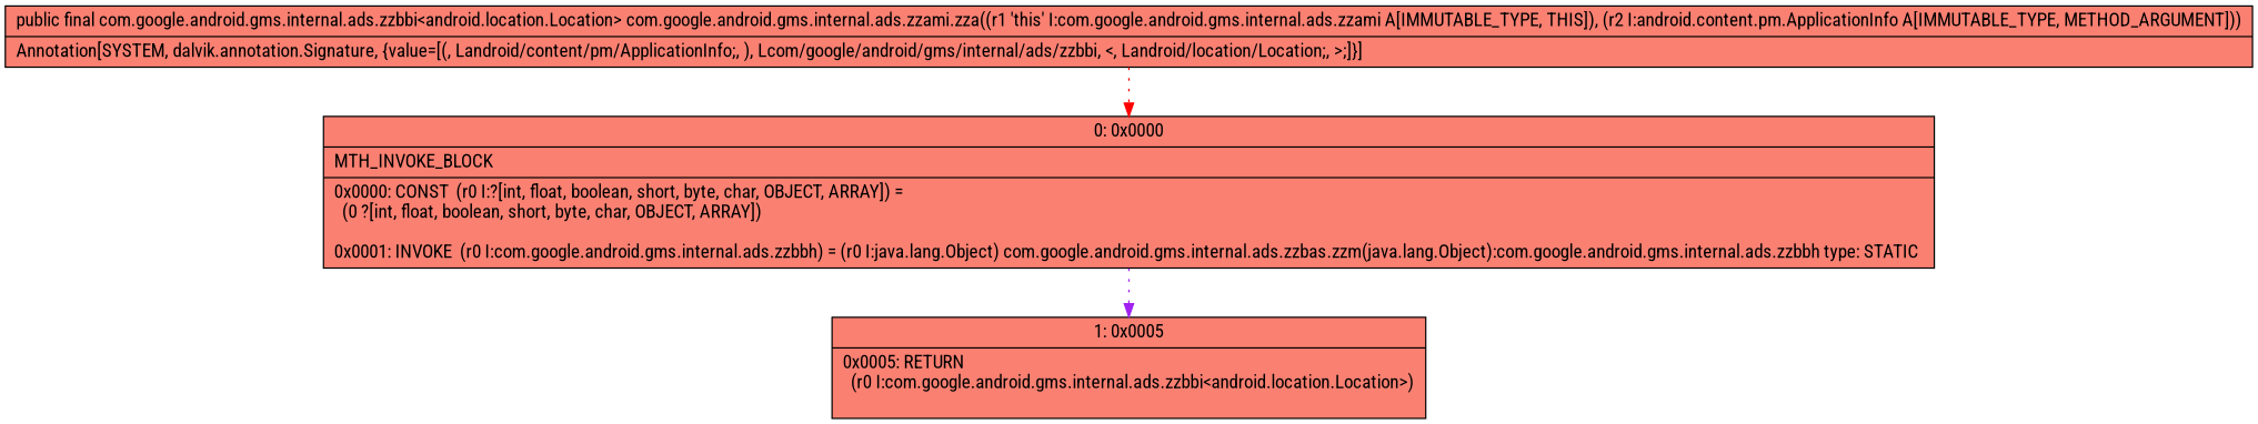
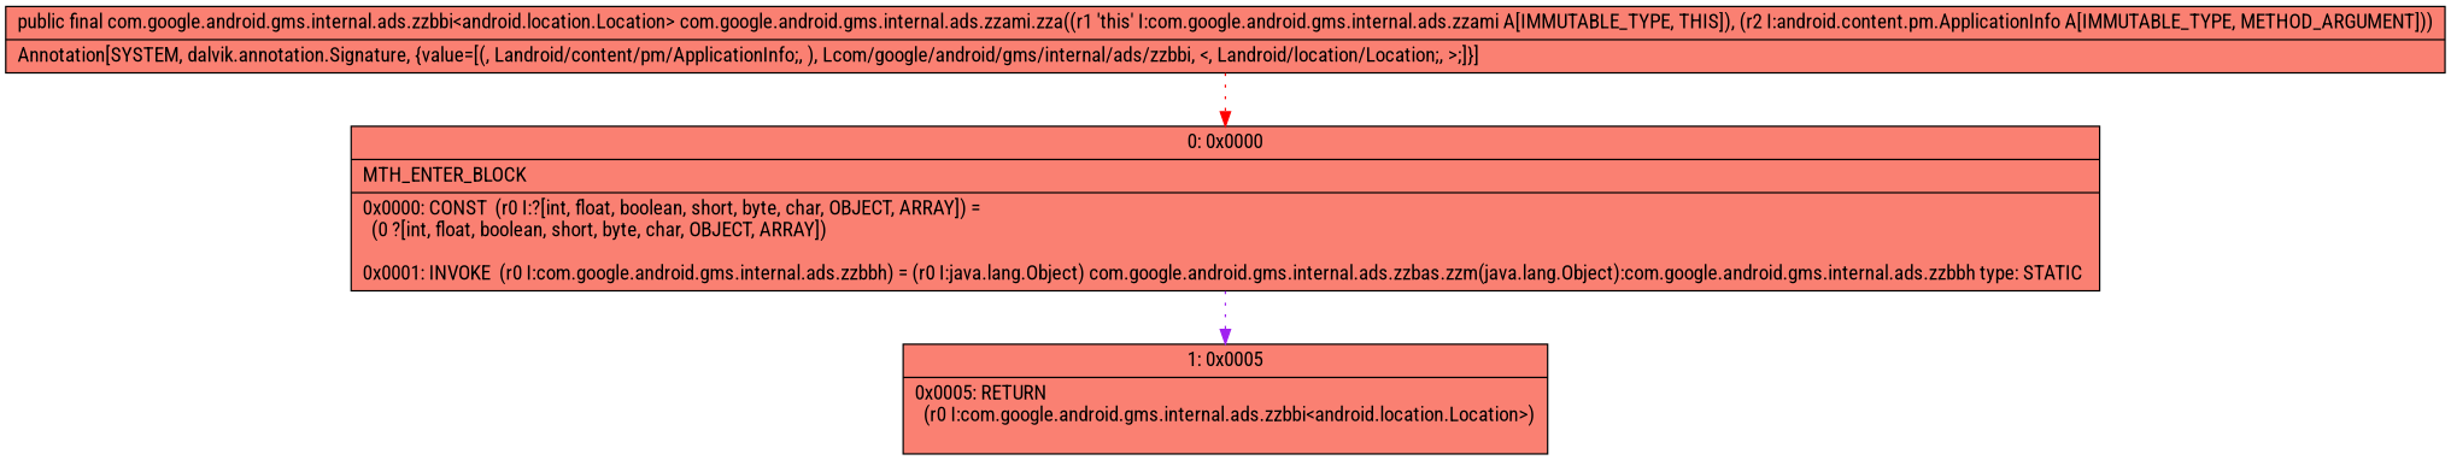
  digraph {
    fontname="Roboto Condensed"
    node [shape=record style=filled fillcolor=salmon fontname="Roboto Condensed"]
    edge [style=dotted fontname="Roboto Condensed"]
-   n1 [label="{0\:\ 0x0000|MTH_INVOKE_BLOCK\l|0x0000: CONST  (r0 I:?[int, float, boolean, short, byte, char, OBJECT, ARRAY]) = \l  (0 ?[int, float, boolean, short, byte, char, OBJECT, ARRAY])\l \l0x0001: INVOKE  (r0 I:com.google.android.gms.internal.ads.zzbbh) = (r0 I:java.lang.Object) com.google.android.gms.internal.ads.zzbas.zzm(java.lang.Object):com.google.android.gms.internal.ads.zzbbh type: STATIC \l}"]
+   n1 [label="{0\:\ 0x0000|MTH_ENTER_BLOCK\l|0x0000: CONST  (r0 I:?[int, float, boolean, short, byte, char, OBJECT, ARRAY]) = \l  (0 ?[int, float, boolean, short, byte, char, OBJECT, ARRAY])\l \l0x0001: INVOKE  (r0 I:com.google.android.gms.internal.ads.zzbbh) = (r0 I:java.lang.Object) com.google.android.gms.internal.ads.zzbas.zzm(java.lang.Object):com.google.android.gms.internal.ads.zzbbh type: STATIC \l}"]
    n2 [label="{1\:\ 0x0005|0x0005: RETURN  \l  (r0 I:com.google.android.gms.internal.ads.zzbbi\<android.location.Location\>)\l \l}"]
    n3 [label="{public final com.google.android.gms.internal.ads.zzbbi\<android.location.Location\> com.google.android.gms.internal.ads.zzami.zza((r1 'this' I:com.google.android.gms.internal.ads.zzami A[IMMUTABLE_TYPE, THIS]), (r2 I:android.content.pm.ApplicationInfo A[IMMUTABLE_TYPE, METHOD_ARGUMENT]))  | Annotation[SYSTEM, dalvik.annotation.Signature, \{value=[(, Landroid\/content\/pm\/ApplicationInfo;, ), Lcom\/google\/android\/gms\/internal\/ads\/zzbbi, \<, Landroid\/location\/Location;, \>;]\}]\l}"]
    n1 -> n2 [color=purple]
    n3 -> n1 [color=red]
  }
